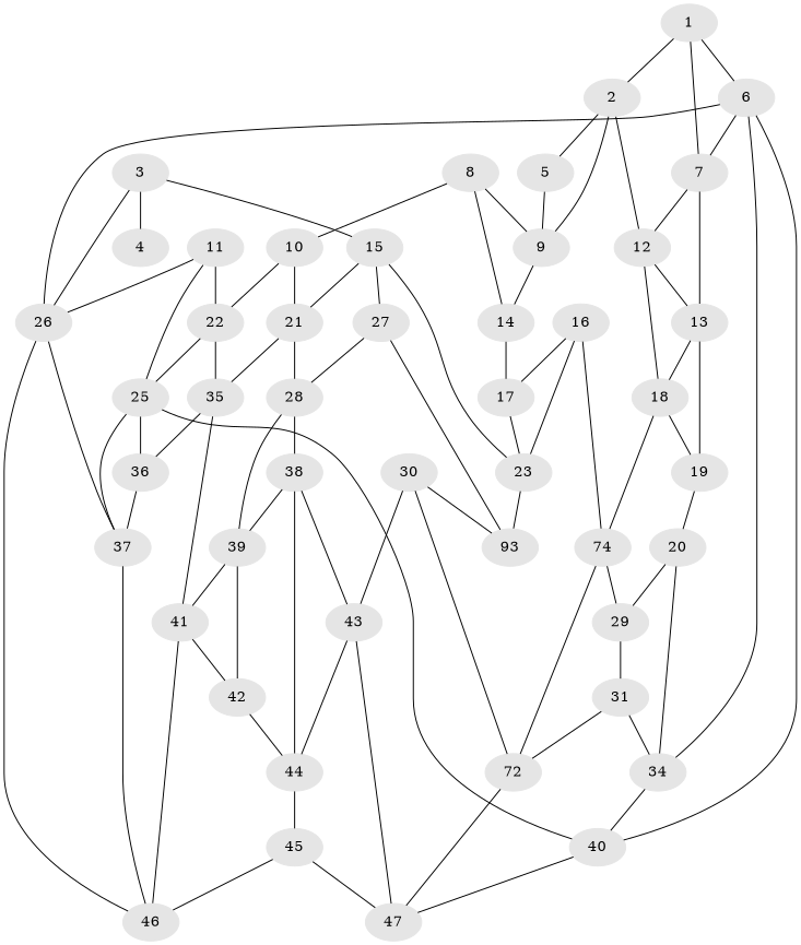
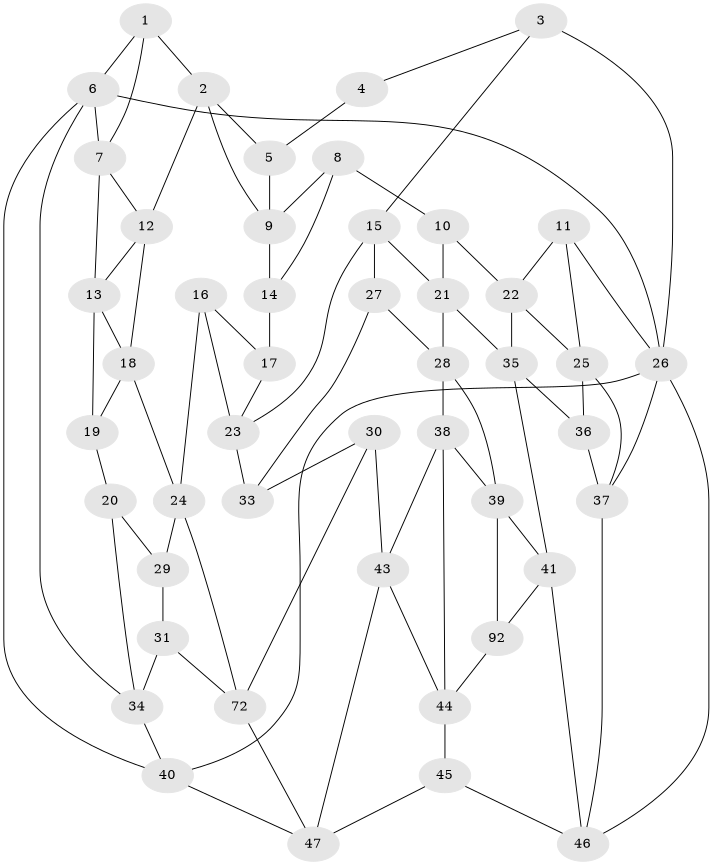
  graph {
    node [color=gray90 style=filled]
    edge [weight=1.0]
    1
    2
    6
    7
    5
    9
    12
    26
    34
    40
    13
    14
    18
    3
    4
    15
    8
    10
    37
    46
    47
    19
    21
    22
    17
    28
    35
    25
    11
    36
-   24 [label=74]
+   24
    20
    23
    27
-   33 [label=93]
+   33
    16
    29
    n38 [label=72]
    31
    38
    39
    41
    43
    44
-   42
+   42 [label=92]
    30
    45
    1 -- 2
    1 -- 6
    1 -- 7
    2 -- 5
    2 -- 9
    2 -- 12
    6 -- 7
    6 -- 26
    6 -- 34
    6 -- 40
    7 -- 12
    7 -- 13
    5 -- 9
    9 -- 14
    12 -- 13
    12 -- 18
-   25 -- 40
+   26 -- 40
    26 -- 37
    26 -- 46
    34 -- 40
    40 -- 47
    13 -- 18
    13 -- 19
    14 -- 17 [weight=2.0]
    18 -- 19
    18 -- 24
    3 -- 26
    3 -- 4 [weight=2.0]
    3 -- 15
+   4 -- 5 [weight=2.0]
    15 -- 21
    15 -- 23
    15 -- 27
    8 -- 9
    8 -- 14
    8 -- 10
    10 -- 21
    10 -- 22
    37 -- 46
    19 -- 20
    21 -- 28
    21 -- 35
    22 -- 35
    22 -- 25
    17 -- 23
    28 -- 38
    28 -- 39
    35 -- 36
    35 -- 41
    25 -- 37
    25 -- 36
    11 -- 26
    11 -- 22
    11 -- 25
    36 -- 37 [weight=2.0]
    24 -- 29
    24 -- n38
    20 -- 34
    20 -- 29 [weight=2.0]
    23 -- 33
    27 -- 28
    27 -- 33 [weight=2.0]
    16 -- 17
    16 -- 24
    16 -- 23
    29 -- 31
    n38 -- 47
    31 -- 34
    31 -- n38
    38 -- 39
    38 -- 43
    38 -- 44
    39 -- 41
    39 -- 42
    41 -- 46
    41 -- 42
    43 -- 47
    43 -- 44
    44 -- 45
    42 -- 44
    30 -- 33
    30 -- n38
    30 -- 43
    45 -- 46
    45 -- 47
  }
